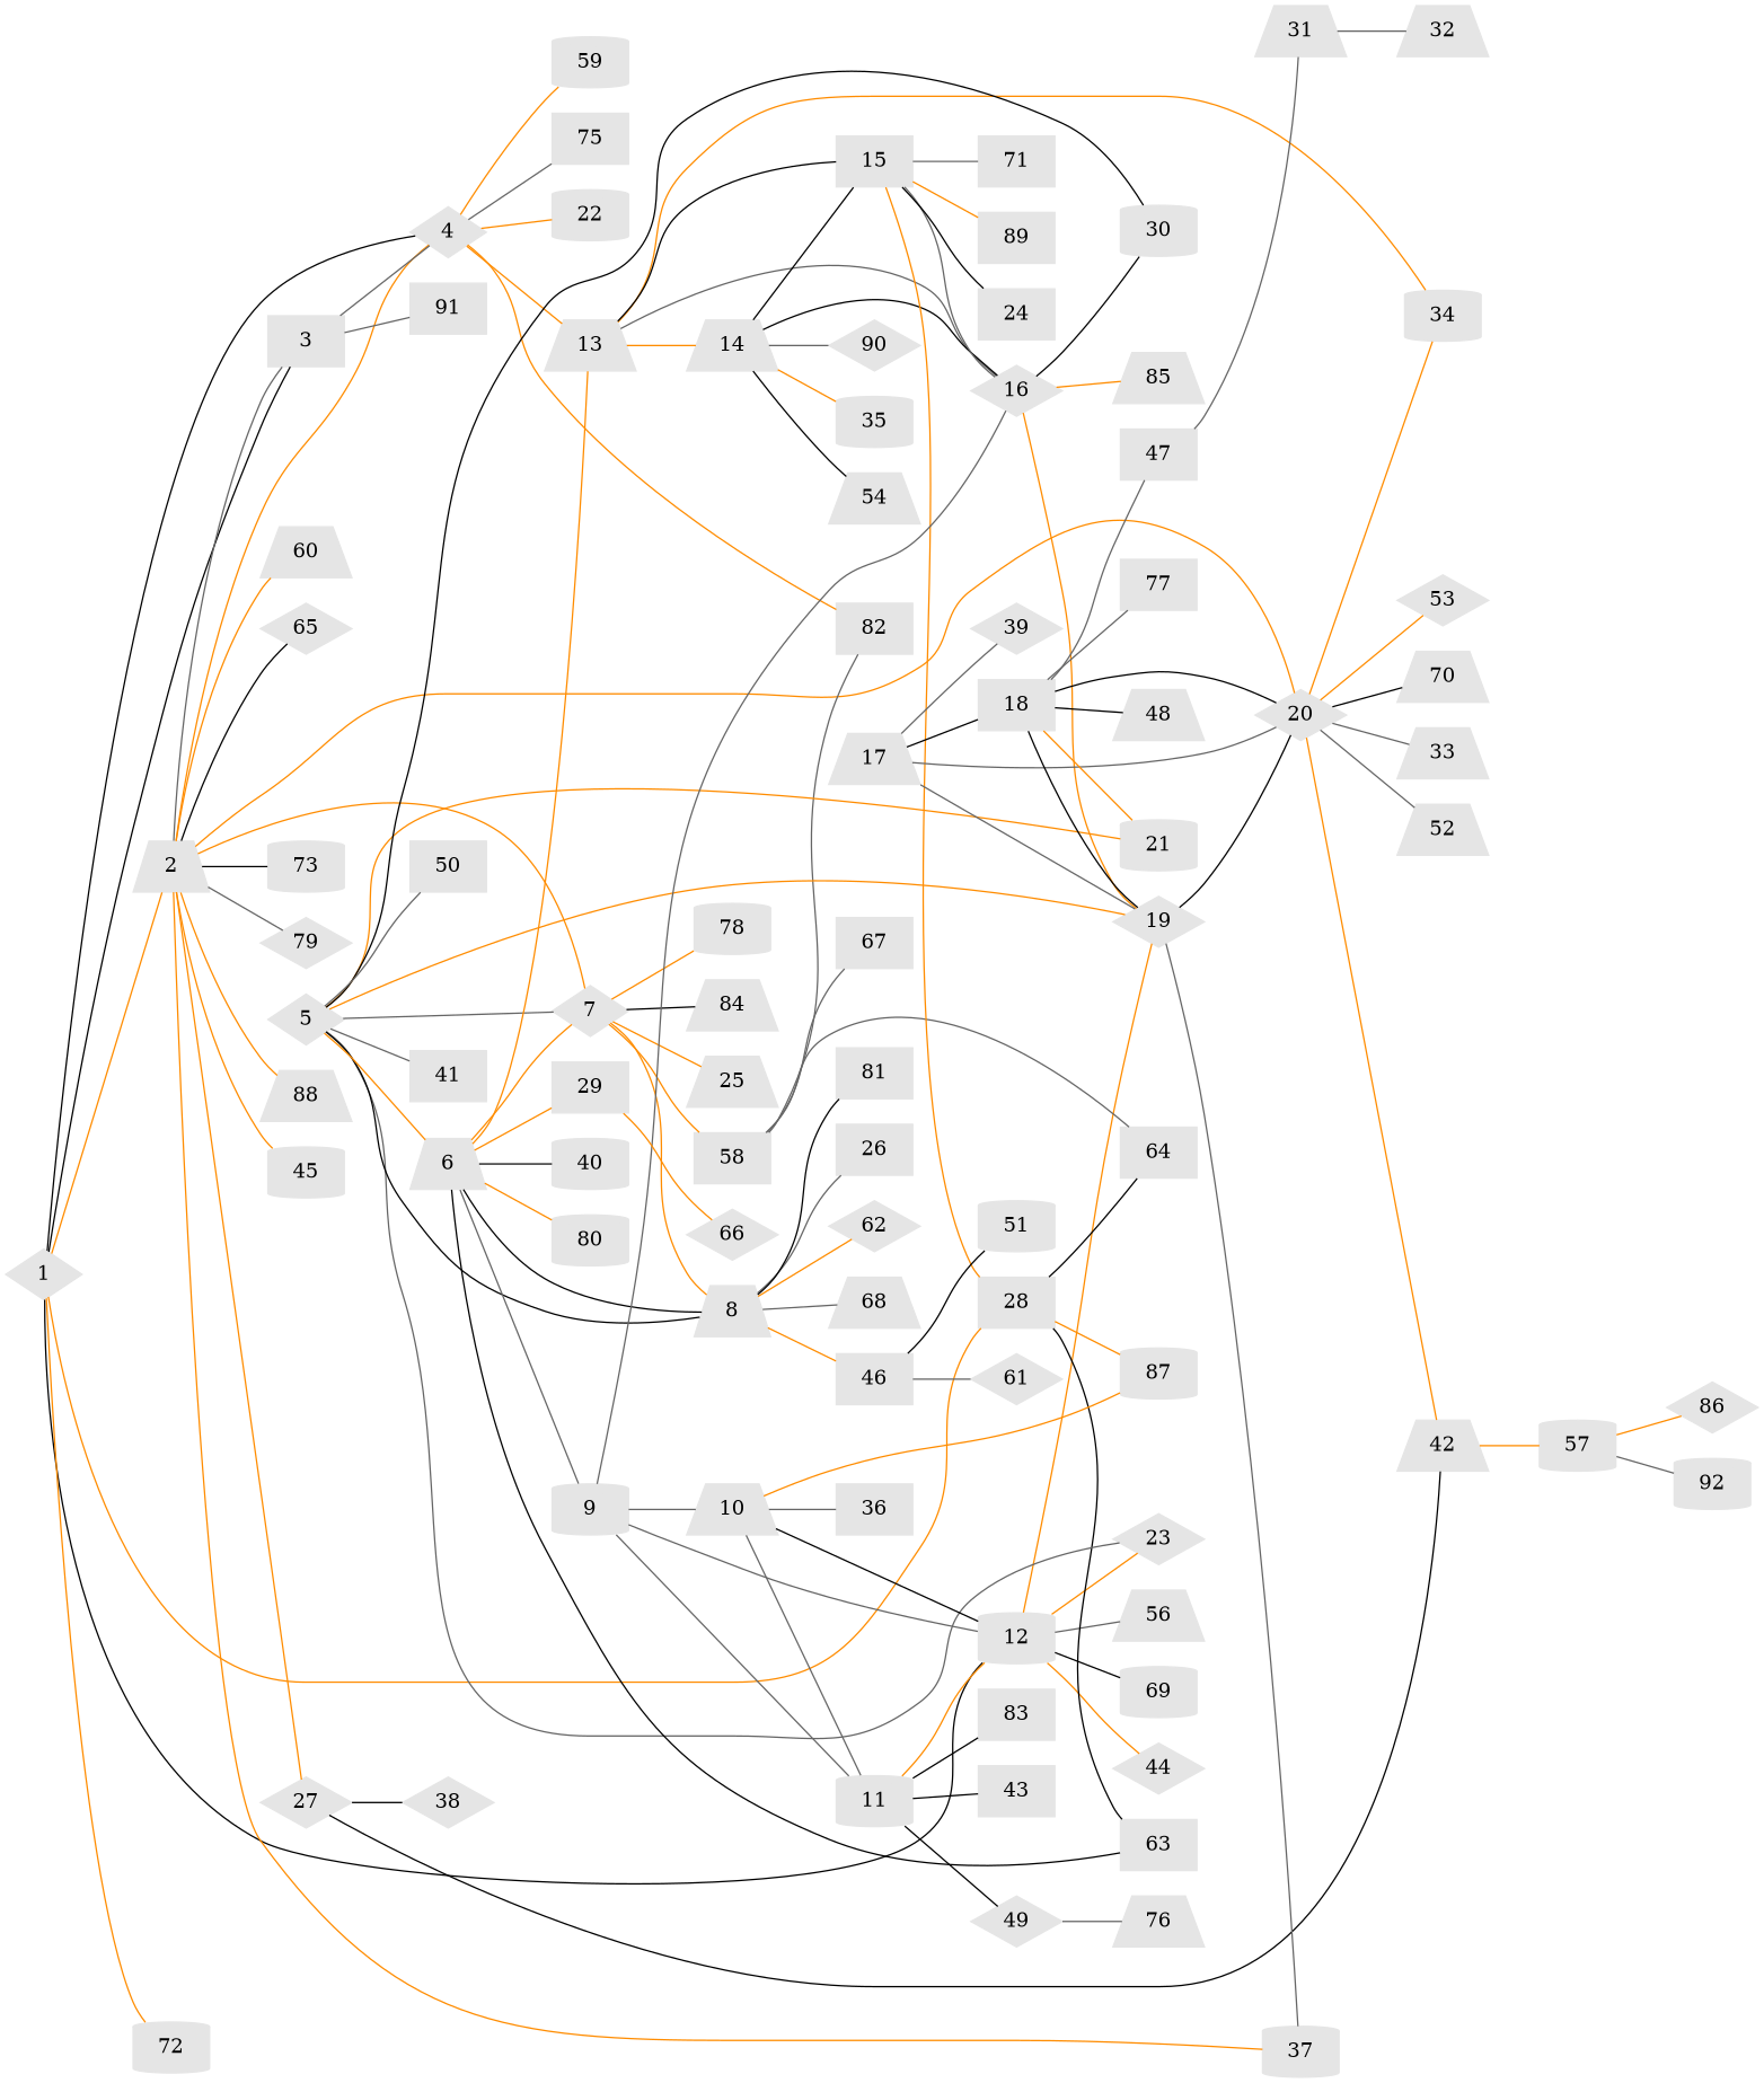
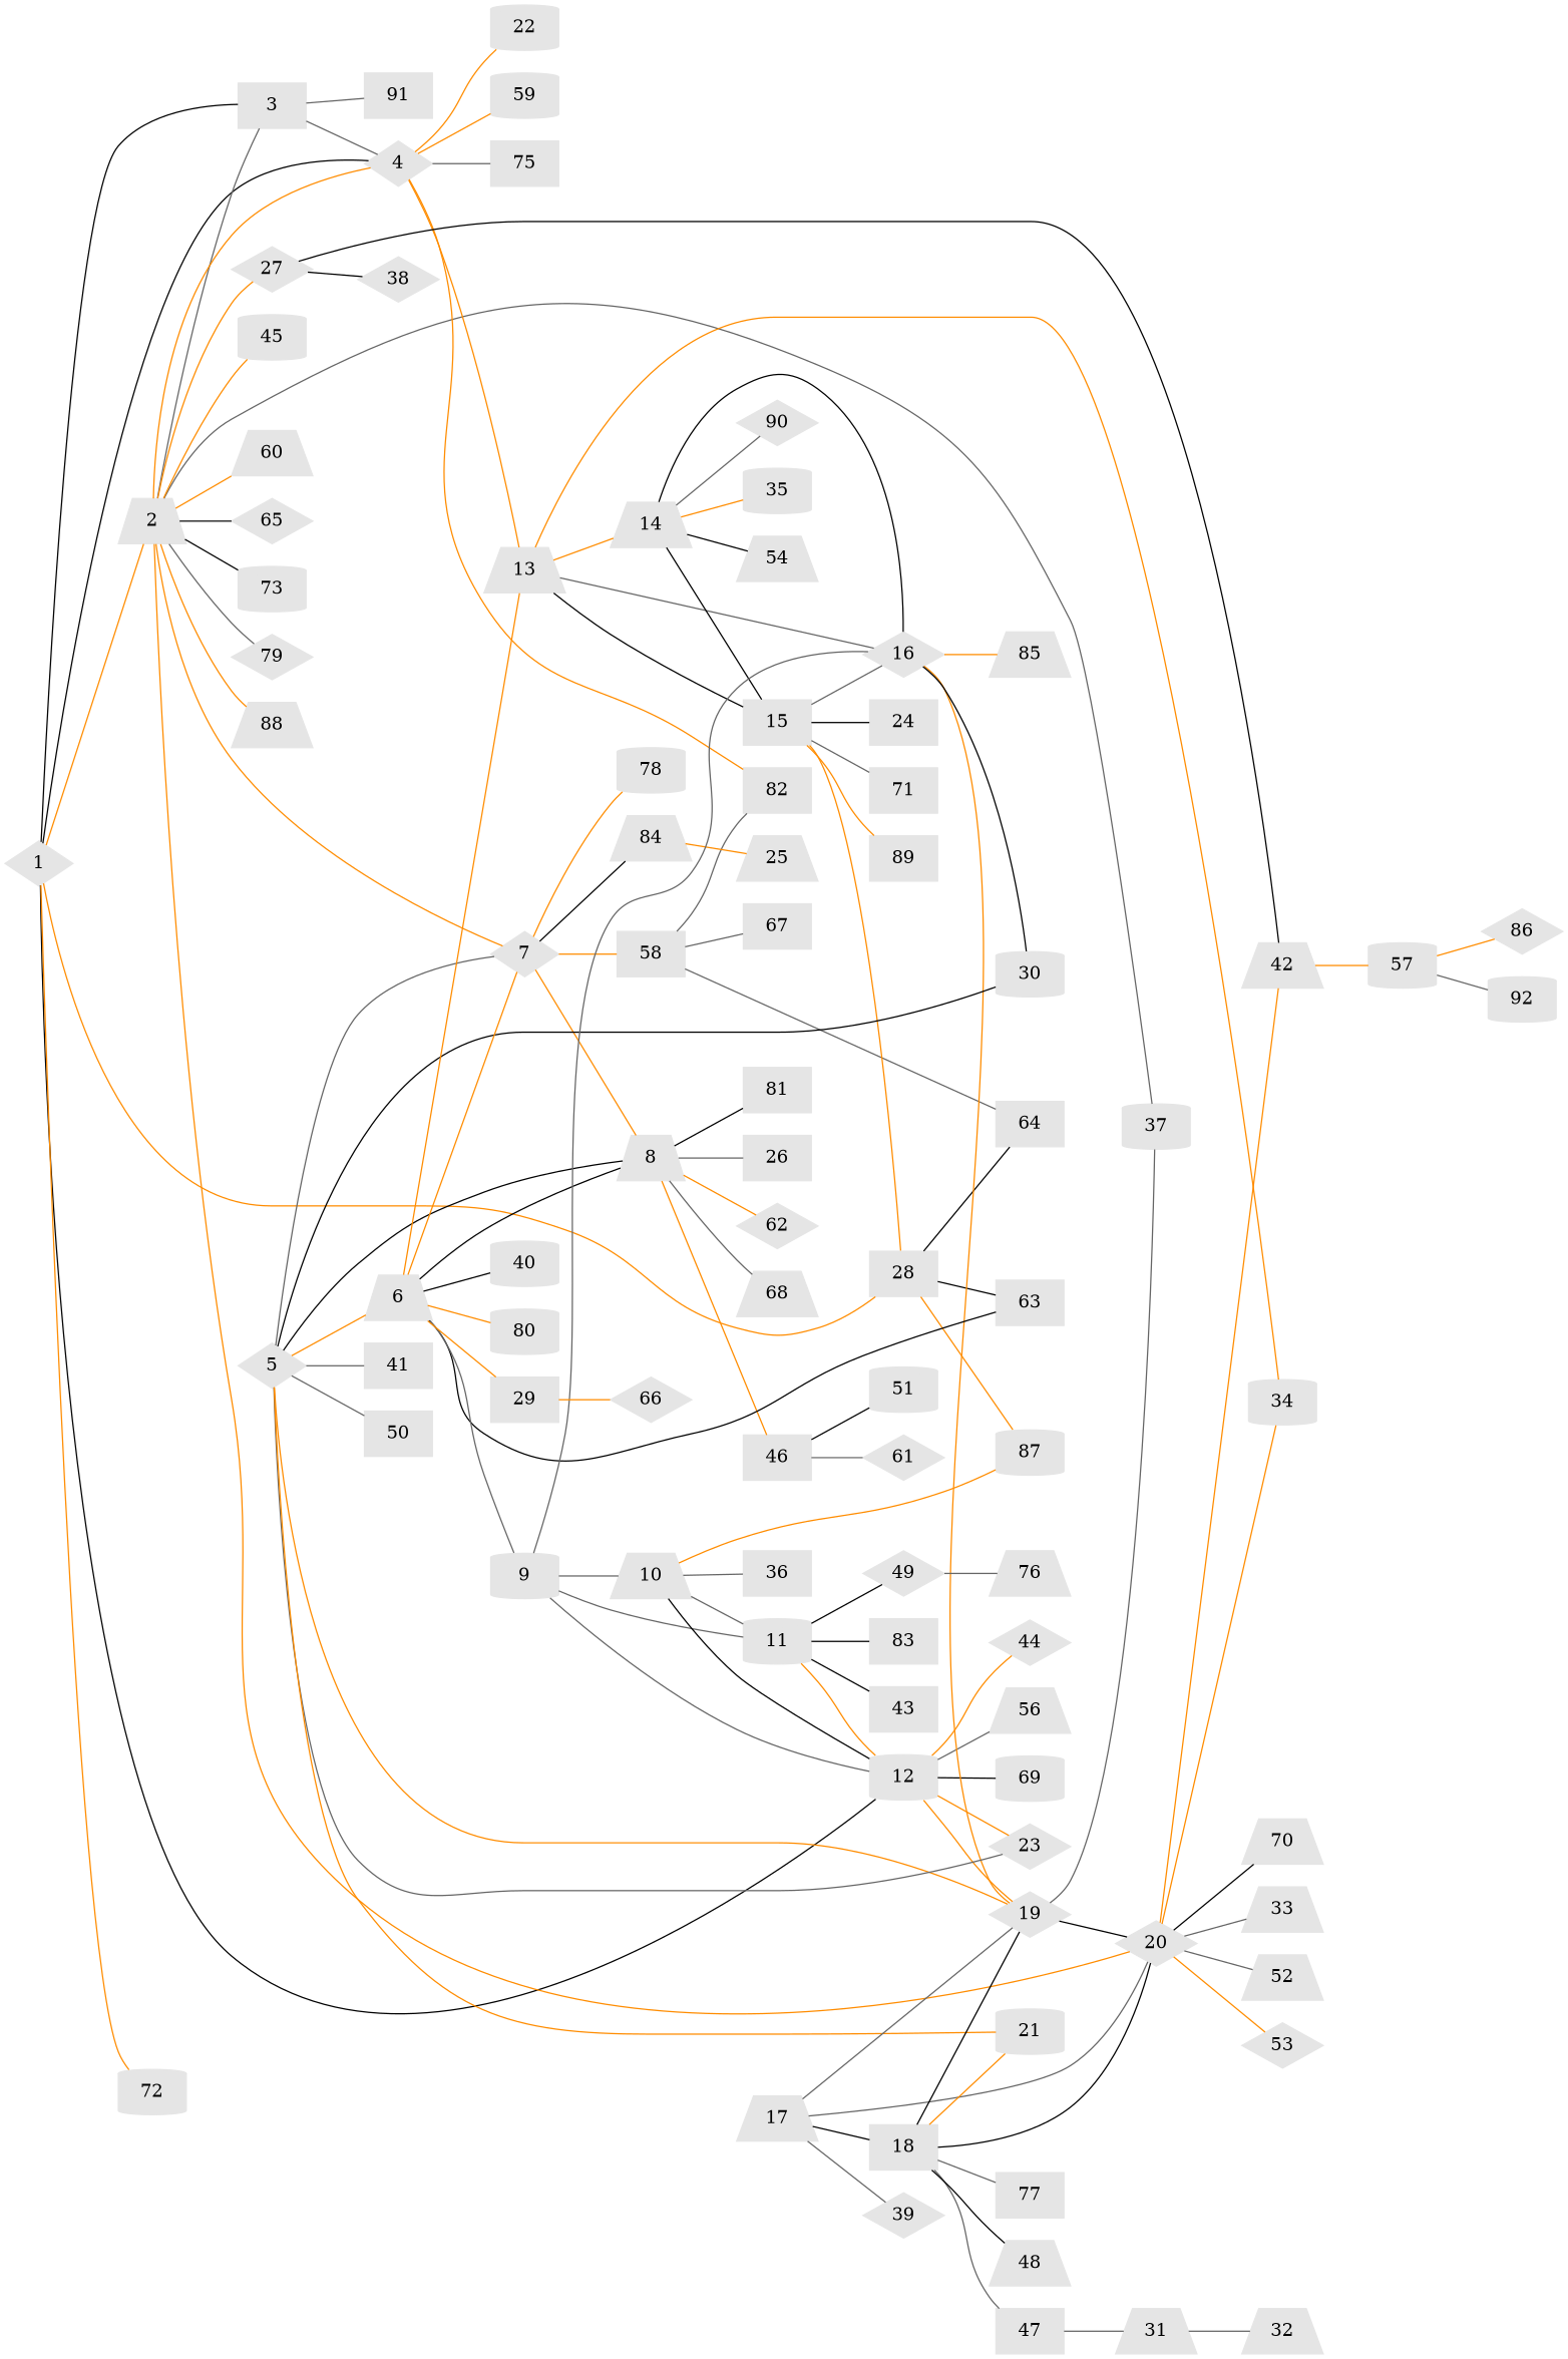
  graph {
    rankdir=LR
    node [color=gray90 shape=box style=filled]
    edge [color=darkorange]
    1 [shape=diamond]
    2 [shape=trapezium]
    3
    4 [shape=diamond]
    12 [shape=cylinder]
    28
    72 [shape=cylinder]
    7 [shape=diamond]
    20 [shape=diamond]
    27 [shape=diamond]
    37 [shape=cylinder]
    45 [shape=cylinder]
    60 [shape=trapezium]
    65 [shape=diamond]
    73 [shape=cylinder]
    79 [shape=diamond]
    88 [shape=trapezium]
    91
    13 [shape=trapezium]
    22 [shape=cylinder]
    59 [shape=cylinder]
    75
    82
    19 [shape=diamond]
    23 [shape=diamond]
    44 [shape=diamond]
    56 [shape=trapezium]
    69 [shape=cylinder]
    63
    87 [shape=cylinder]
    64
    8 [shape=trapezium]
    25 [shape=trapezium]
    58
    78 [shape=cylinder]
    84 [shape=trapezium]
    34 [shape=cylinder]
    33 [shape=trapezium]
    42 [shape=trapezium]
    52 [shape=trapezium]
    53 [shape=diamond]
    70 [shape=trapezium]
    38 [shape=diamond]
    16 [shape=diamond]
    14 [shape=trapezium]
    15
    5 [shape=diamond]
    6 [shape=trapezium]
    21 [shape=cylinder]
    30 [shape=cylinder]
    41
    50
    9 [shape=cylinder]
    29
    40 [shape=cylinder]
    80 [shape=cylinder]
    26
    46
    62 [shape=diamond]
    68 [shape=trapezium]
    81
    10 [shape=trapezium]
    11 [shape=cylinder]
    66 [shape=diamond]
    67
    51 [shape=cylinder]
    61 [shape=diamond]
    36
    43
    49 [shape=diamond]
    83
    85 [shape=trapezium]
    76 [shape=trapezium]
    35 [shape=cylinder]
    54 [shape=trapezium]
    90 [shape=diamond]
    24
    71
    89
    17 [shape=trapezium]
    18
    39 [shape=diamond]
    47
    48 [shape=trapezium]
    77
    31 [shape=trapezium]
    32 [shape=trapezium]
    57 [shape=cylinder]
    86 [shape=diamond]
    92 [shape=cylinder]
    1 -- 2
    1 -- 3 [color=black]
    1 -- 4 [color=black]
    1 -- 12 [color=black]
    1 -- 28
    1 -- 72
    2 -- 3 [color=gray40]
    2 -- 4
    2 -- 7
    2 -- 20
    2 -- 27
-   2 -- 37
+   2 -- 37 [color=gray40]
    2 -- 45
    2 -- 60
    2 -- 65 [color=black]
    2 -- 73 [color=black]
    2 -- 79 [color=gray40]
    2 -- 88
    3 -- 4 [color=gray40]
    3 -- 91 [color=gray40]
    4 -- 13
    4 -- 22
    4 -- 59
    4 -- 75 [color=gray40]
    4 -- 82
    12 -- 19
    12 -- 23
    12 -- 44
    12 -- 56 [color=gray40]
    12 -- 69 [color=black]
    28 -- 63 [color=black]
    28 -- 87
    28 -- 64 [color=black]
    7 -- 8
-   7 -- 25
+   84 -- 25
    7 -- 58
    7 -- 78
    7 -- 84 [color=black]
    20 -- 34
    20 -- 33 [color=gray40]
    20 -- 42
    20 -- 52 [color=gray40]
    20 -- 53
    20 -- 70 [color=black]
    27 -- 42 [color=black]
    27 -- 38 [color=black]
    13 -- 34
    13 -- 16 [color=gray40]
    13 -- 14
    13 -- 15 [color=black]
    19 -- 20 [color=black]
    19 -- 37 [color=gray40]
    8 -- 26 [color=gray40]
    8 -- 46
    8 -- 62
    8 -- 68 [color=gray40]
    8 -- 81 [color=black]
    58 -- 82 [color=gray40]
    58 -- 64 [color=gray40]
    58 -- 67 [color=gray40]
    42 -- 57
    16 -- 19
    16 -- 30 [color=black]
    16 -- 85
    14 -- 16 [color=black]
    14 -- 15 [color=black]
    14 -- 35
    14 -- 54 [color=black]
    14 -- 90 [color=gray40]
    15 -- 28
    15 -- 16 [color=gray40]
    15 -- 24 [color=black]
    15 -- 71 [color=gray40]
    15 -- 89
    5 -- 7 [color=gray40]
    5 -- 19
    5 -- 23 [color=gray40]
    5 -- 8 [color=black]
    5 -- 6
    5 -- 21
    5 -- 30 [color=black]
    5 -- 41 [color=gray40]
    5 -- 50 [color=gray40]
    6 -- 7
    6 -- 13
    6 -- 63 [color=black]
    6 -- 8 [color=black]
    6 -- 9 [color=gray40]
    6 -- 29
    6 -- 40 [color=black]
    6 -- 80
    9 -- 12 [color=gray40]
    9 -- 16 [color=gray40]
    9 -- 10 [color=gray40]
    9 -- 11 [color=gray40]
    29 -- 66
    46 -- 51 [color=black]
    46 -- 61 [color=gray40]
    10 -- 12 [color=black]
    10 -- 87
    10 -- 11 [color=gray40]
    10 -- 36 [color=gray40]
    11 -- 12
    11 -- 43 [color=black]
    11 -- 49 [color=black]
    11 -- 83 [color=black]
    49 -- 76 [color=gray40]
    17 -- 20 [color=gray40]
    17 -- 19 [color=gray40]
    17 -- 18 [color=black]
    17 -- 39 [color=gray40]
    18 -- 20 [color=black]
    18 -- 19 [color=black]
    18 -- 21
    18 -- 47 [color=gray40]
    18 -- 48 [color=black]
    18 -- 77 [color=gray40]
    47 -- 31 [color=gray40]
    31 -- 32 [color=gray40]
    57 -- 86
    57 -- 92 [color=gray40]
  }
